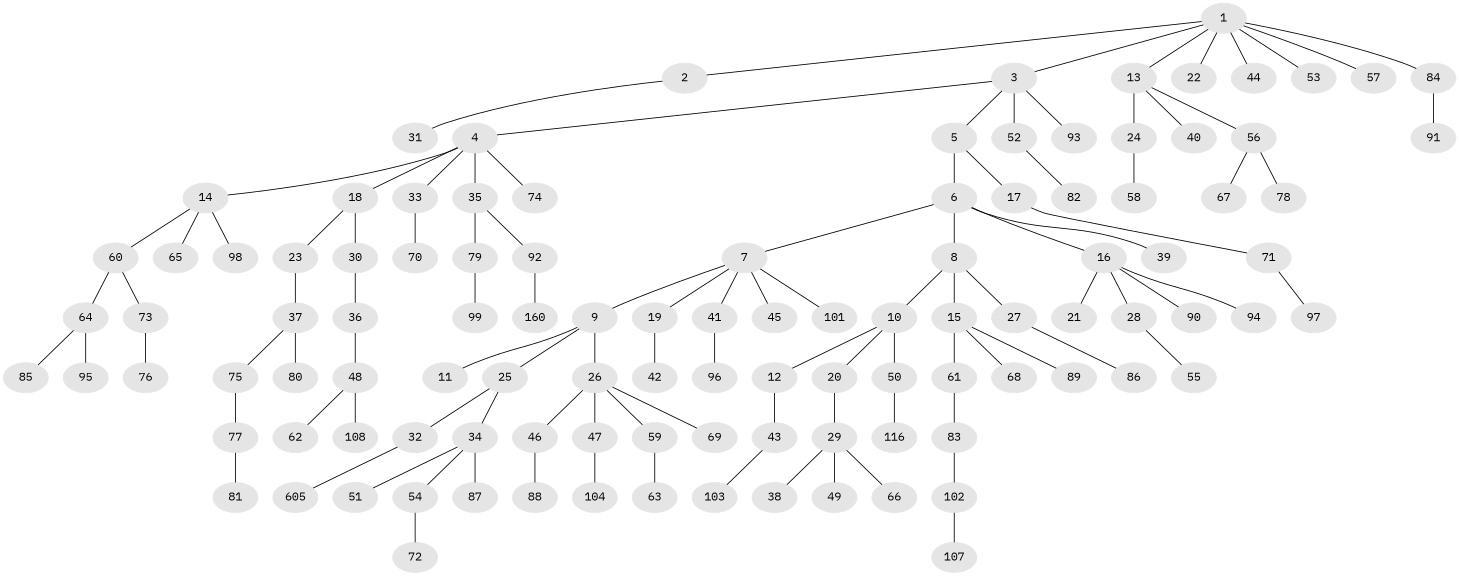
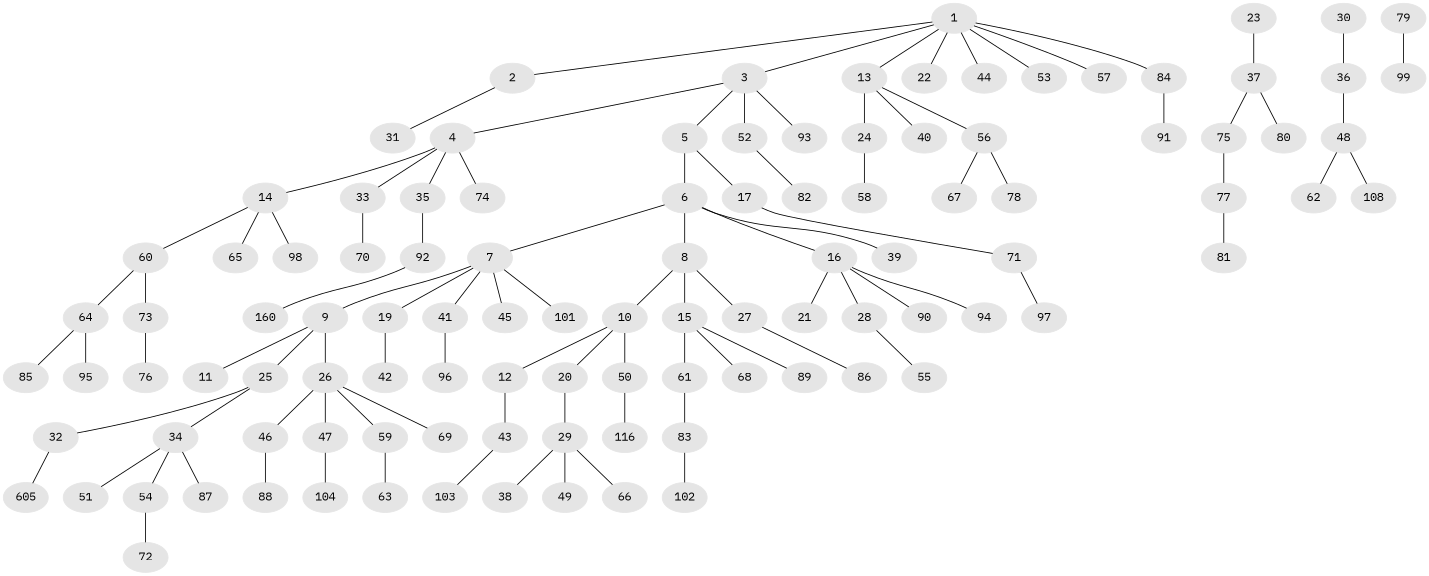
  graph {
    fontname="IBM Plex Mono"
    node [color=gray90 fontname="IBM Plex Mono" style=filled]
    edge [fontname="IBM Plex Mono"]
    1
    2
    3
    13
    22
    44
    53
    57
    84
    31
    4
    5
    52
    93
    24
    40
    56
    91
    14
-   18
    33
    35
    74
    6
    17
    82
    60
    65
    98
    23
    30
    70
    79
    92
    7
    8
    16
    39
    71
    9
    19
    41
    45
    101
    10
    15
    27
    21
    28
    90
    94
    11
    25
    26
    42
    96
    12
    20
    50
    61
    68
    89
    86
    32
    34
    46
    47
    59
    69
    43
    29
    n72 [label=116]
    103
    58
    67
    78
    64
    73
    83
    55
    97
    37
    36
    38
    49
    66
    75
    80
    n89 [label=605]
    51
    54
    87
    88
    104
    63
    48
    72
    99
    n99 [label=160]
    62
    108
    77
    85
    95
    76
    102
    81
-   107
    1 -- 2
    1 -- 3
    1 -- 13
    1 -- 22
    1 -- 44
    1 -- 53
    1 -- 57
    1 -- 84
    2 -- 31
    3 -- 4
    3 -- 5
    3 -- 52
    3 -- 93
    13 -- 24
    13 -- 40
    13 -- 56
    84 -- 91
    4 -- 14
-   4 -- 18
    4 -- 33
    4 -- 35
    4 -- 74
    5 -- 6
    5 -- 17
    52 -- 82
    24 -- 58
    56 -- 67
    56 -- 78
    14 -- 60
    14 -- 65
    14 -- 98
-   18 -- 23
-   18 -- 30
    33 -- 70
-   35 -- 79
    35 -- 92
    6 -- 7
    6 -- 8
    6 -- 16
    6 -- 39
    17 -- 71
    60 -- 64
    60 -- 73
    23 -- 37
    30 -- 36
    79 -- 99
    92 -- n99
    7 -- 9
    7 -- 19
    7 -- 41
    7 -- 45
    7 -- 101
    8 -- 10
    8 -- 15
    8 -- 27
    16 -- 21
    16 -- 28
    16 -- 90
    16 -- 94
    71 -- 97
    9 -- 11
    9 -- 25
    9 -- 26
    19 -- 42
    41 -- 96
    10 -- 12
    10 -- 20
    10 -- 50
    15 -- 61
    15 -- 68
    15 -- 89
    27 -- 86
    28 -- 55
    25 -- 32
    25 -- 34
    26 -- 46
    26 -- 47
    26 -- 59
    26 -- 69
    12 -- 43
    20 -- 29
    50 -- n72
    61 -- 83
    32 -- n89
    34 -- 51
    34 -- 54
    34 -- 87
    46 -- 88
    47 -- 104
    59 -- 63
    43 -- 103
    29 -- 38
    29 -- 49
    29 -- 66
    64 -- 85
    64 -- 95
    73 -- 76
    83 -- 102
    37 -- 75
    37 -- 80
    36 -- 48
    75 -- 77
    54 -- 72
    48 -- 62
    48 -- 108
    77 -- 81
-   102 -- 107
  }
